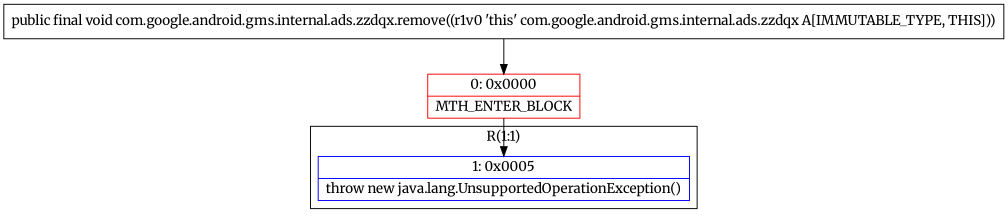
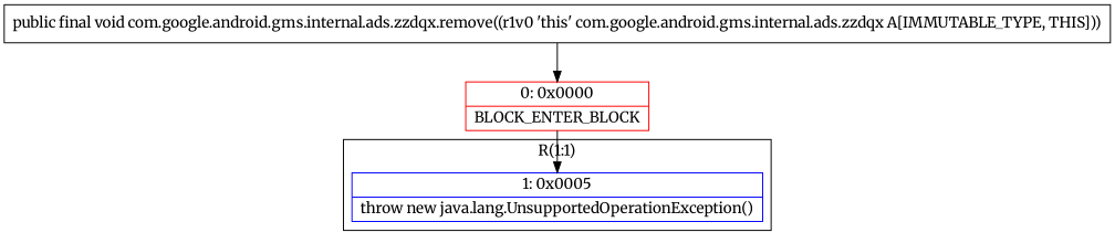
  digraph {
    fontname=Merriweather
    node [shape=record fontname=Merriweather]
    edge [fontname=Merriweather]
    n1 [color=blue label="{1\:\ 0x0005|throw new java.lang.UnsupportedOperationException()\l}"]
-   n2 [color=red label="{0\:\ 0x0000|MTH_ENTER_BLOCK\l}"]
+   n2 [color=red label="{0\:\ 0x0000|BLOCK_ENTER_BLOCK\l}"]
    n3 [label="{public final void com.google.android.gms.internal.ads.zzdqx.remove((r1v0 'this' com.google.android.gms.internal.ads.zzdqx A[IMMUTABLE_TYPE, THIS])) }"]
    subgraph cluster_1 {
      label="R(1:1)"
      n1
    }
    n2 -> n1
    n3 -> n2
  }
